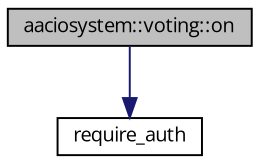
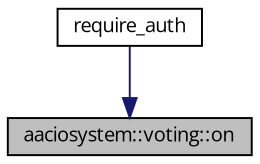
  digraph {
    rankdir=TB
    fontname="Open Sans"
    node [color=black fontname="Open Sans" fontsize=10 shape=record style=filled]
    n1 [fillcolor=grey75 fontcolor=black height=0.2 label="aaciosystem::voting::on" width=0.4]
    n2 [fillcolor=white height=0.2 label=require_auth width=0.4]
-   n1 -> n2 [color=midnightblue fontname="Open Sans" fontsize=10 labelfontname=Helvetica labelfontsize=10 style=solid]
+   n2 -> n1 [color=midnightblue fontname="Open Sans" fontsize=10 labelfontname=Helvetica labelfontsize=10 style=solid]
  }
